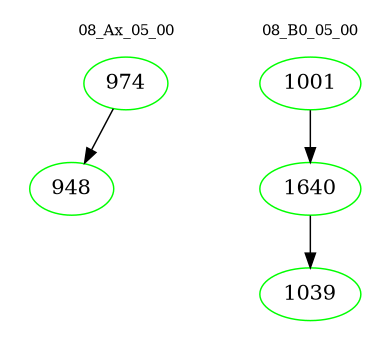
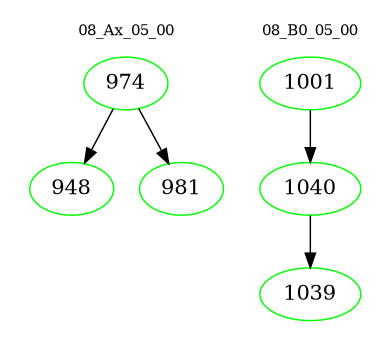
  digraph {
    node [color=green]
    edge [color=black]
    n1 [label=974]
    n2 [label=948]
-   n4 [label=1640]
+   n3 [label=981]
+   n4 [label=1040]
    n5 [label=1001]
    n6 [label=1039]
    subgraph cluster_1 {
      color=white
      fontsize=10
      label="08_Ax_05_00"
      n1
      n2
+     n3
    }
    subgraph cluster_2 {
      color=white
      fontsize=10
      label="08_B0_05_00"
      n4
      n5
      n6
    }
    n1 -> n2
+   n1 -> n3
    n4 -> n6
    n5 -> n4
  }
